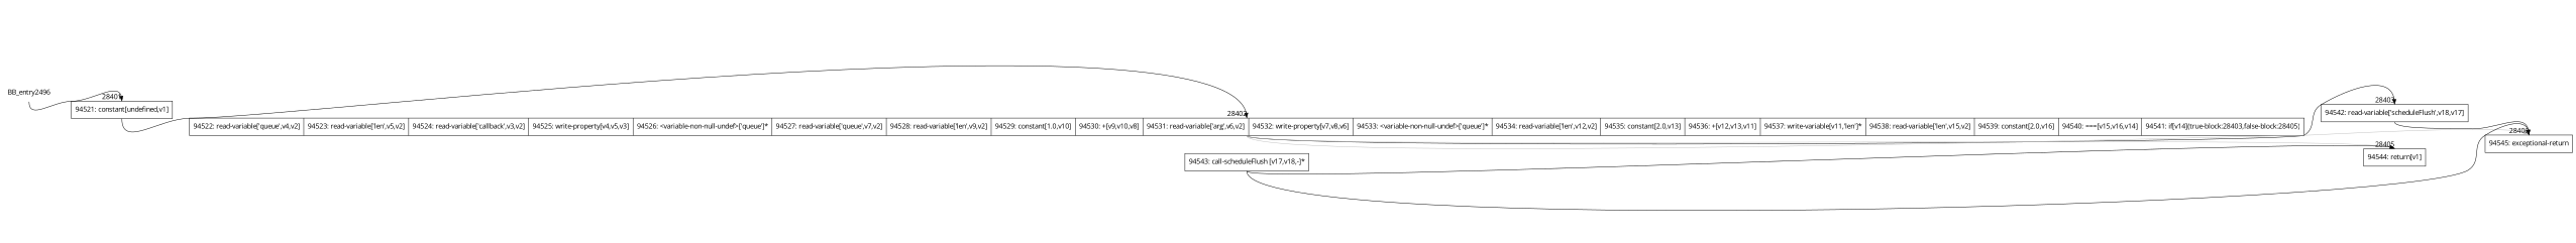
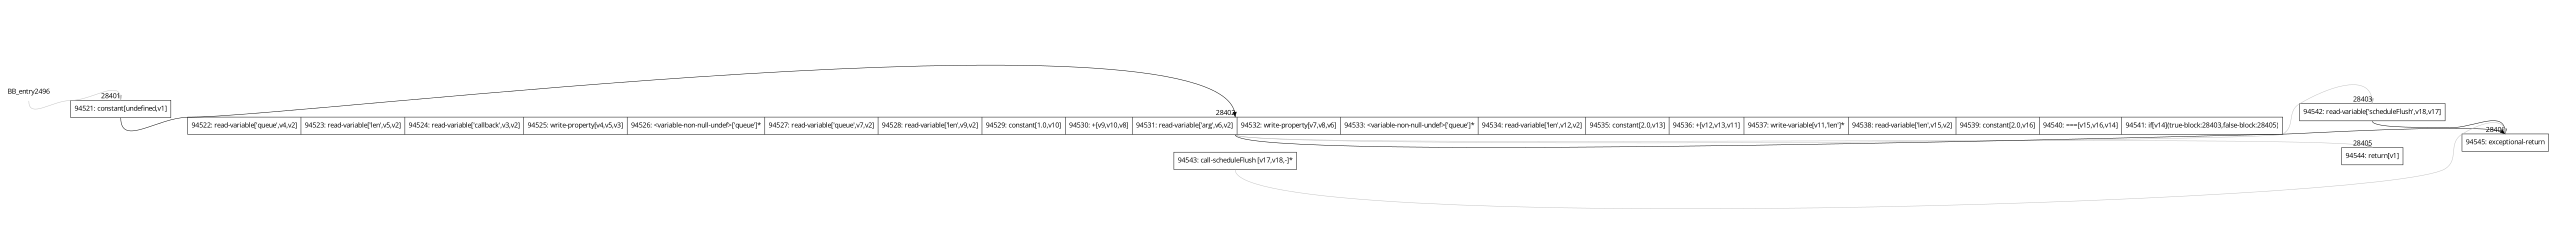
  digraph {
    fontname="Open Sans"
    rankdir=LR
    node [fontname="Open Sans" shape=record]
    edge [fontname="Open Sans" headport=n tailport=s]
    n1 [label=BB_entry2496 shape=none]
    n2 [label="{94521: constant[undefined,v1]}"]
    n3 [label="{94522: read-variable['queue',v4,v2]|94523: read-variable['len',v5,v2]|94524: read-variable['callback',v3,v2]|94525: write-property[v4,v5,v3]|94526: \<variable-non-null-undef\>['queue']*|94527: read-variable['queue',v7,v2]|94528: read-variable['len',v9,v2]|94529: constant[1.0,v10]|94530: +[v9,v10,v8]|94531: read-variable['arg',v6,v2]|94532: write-property[v7,v8,v6]|94533: \<variable-non-null-undef\>['queue']*|94534: read-variable['len',v12,v2]|94535: constant[2.0,v13]|94536: +[v12,v13,v11]|94537: write-variable[v11,'len']*|94538: read-variable['len',v15,v2]|94539: constant[2.0,v16]|94540: ===[v15,v16,v14]|94541: if[v14](true-block:28403,false-block:28405)}"]
    n4 [label="{94542: read-variable['scheduleFlush',v18,v17]}"]
    n5 [label="{94544: return[v1]}"]
    n6 [label="{94545: exceptional-return}"]
    n7 [label="{94543: call-scheduleFlush [v17,v18,-]*}"]
-   n1 -> n2 [headlabel="    28401"]
+   n1 -> n2 [headlabel="    28401" color=gray]
    n2 -> n3 [headlabel="      28402"]
-   n3 -> n4 [headlabel="      28403"]
+   n3 -> n4 [headlabel="      28403" color=gray]
    n3 -> n5 [color=gray headlabel="      28405"]
-   n3 -> n6 [color=gray headlabel="      28406"]
+   n3 -> n6 [color=black headlabel="      28406"]
    n4 -> n6 [color=black]
-   n7 -> n5
-   n7 -> n6 [color=black]
+   n7 -> n6 [color=gray]
  }
